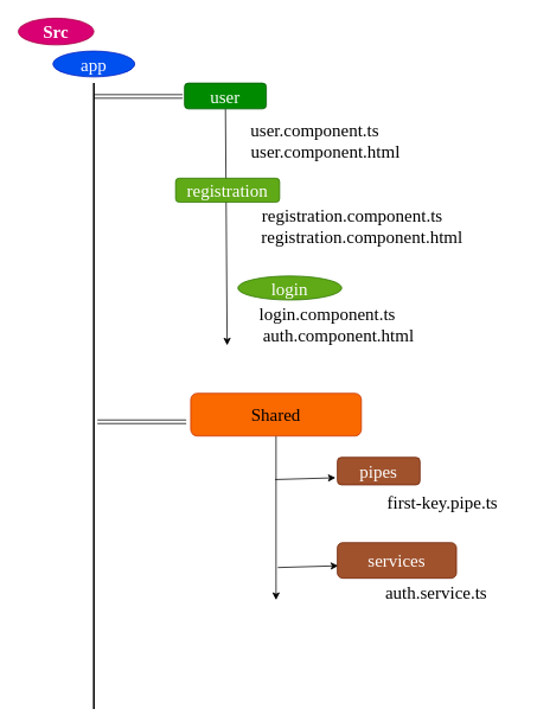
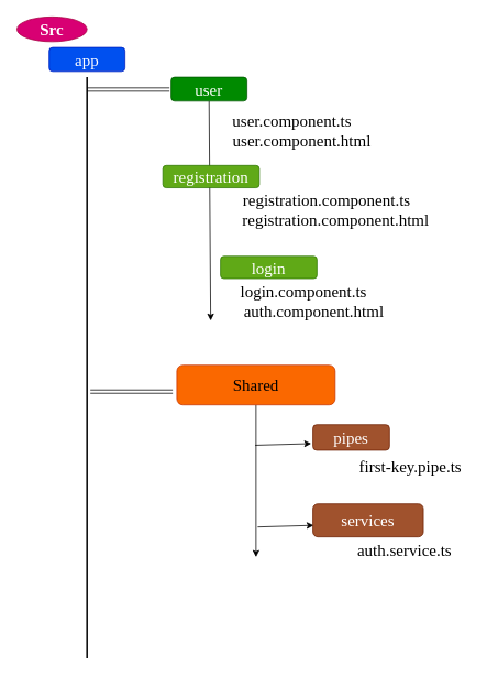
  <mxCell id="0" />
  <mxCell id="1" parent="0" />
  <mxCell id="2" value="&lt;b&gt;&lt;font style=&quot;font-size: 20px;&quot; face=&quot;Comic Sans MS&quot;&gt;Src&lt;/font&gt;&lt;/b&gt;" style="ellipse;whiteSpace=wrap;html=1;fillColor=#d80073;fontColor=#ffffff;strokeColor=#A50040;" vertex="1" parent="1"><mxGeometry x="20" y="20" width="85" height="30" as="geometry" /></mxCell>
  <mxCell id="3" value="" style="line;strokeWidth=2;direction=south;html=1;fontFamily=Comic Sans MS;fontSize=20;" vertex="1" parent="1"><mxGeometry x="100" y="93" width="10" height="704" as="geometry" /></mxCell>
- <mxCell id="4" value="app" style="ellipse;whiteSpace=wrap;html=1;fontFamily=Comic Sans MS;fontSize=20;fillColor=#0050ef;fontColor=#ffffff;strokeColor=#001DBC;" vertex="1" parent="1"><mxGeometry x="59" y="57" width="92" height="29" as="geometry" /></mxCell>
+ <mxCell id="4" value="app" style="rounded=1;whiteSpace=wrap;html=1;fontFamily=Comic Sans MS;fontSize=20;fillColor=#0050ef;fontColor=#ffffff;strokeColor=#001DBC;" vertex="1" parent="1"><mxGeometry x="59" y="57" width="92" height="29" as="geometry" /></mxCell>
  <mxCell id="5" value="" style="shape=link;html=1;fontFamily=Comic Sans MS;fontSize=20;" edge="1" parent="1"><mxGeometry width="100" relative="1" as="geometry"><mxPoint x="105" y="108" as="sourcePoint" /><mxPoint x="205" y="108" as="targetPoint" /></mxGeometry></mxCell>
  <mxCell id="6" style="edgeStyle=none;html=1;fontFamily=Comic Sans MS;fontSize=20;" edge="1" parent="1" source="7"><mxGeometry relative="1" as="geometry"><mxPoint x="255" y="388" as="targetPoint" /></mxGeometry></mxCell>
  <mxCell id="7" value="user" style="rounded=1;whiteSpace=wrap;html=1;fontFamily=Comic Sans MS;fontSize=20;fillColor=#008a00;fontColor=#ffffff;strokeColor=#005700;" vertex="1" parent="1"><mxGeometry x="207" y="93" width="92" height="29" as="geometry" /></mxCell>
  <mxCell id="8" value="user.component.ts" style="text;html=1;strokeColor=none;fillColor=none;align=center;verticalAlign=middle;whiteSpace=wrap;rounded=0;fontFamily=Comic Sans MS;fontSize=20;" vertex="1" parent="1"><mxGeometry x="324" y="130" width="60" height="30" as="geometry" /></mxCell>
  <mxCell id="9" value="user.component.html" style="text;html=1;strokeColor=none;fillColor=none;align=center;verticalAlign=middle;whiteSpace=wrap;rounded=0;fontFamily=Comic Sans MS;fontSize=20;" vertex="1" parent="1"><mxGeometry x="336" y="154" width="60" height="30" as="geometry" /></mxCell>
  <mxCell id="10" value="registration" style="rounded=1;whiteSpace=wrap;html=1;fontFamily=Comic Sans MS;fontSize=20;fillColor=#60a917;fontColor=#ffffff;strokeColor=#2D7600;" vertex="1" parent="1"><mxGeometry x="197" y="200" width="117" height="27" as="geometry" /></mxCell>
- <mxCell id="11" value="login" style="ellipse;whiteSpace=wrap;html=1;fontFamily=Comic Sans MS;fontSize=20;fillColor=#60a917;fontColor=#ffffff;strokeColor=#2D7600;" vertex="1" parent="1"><mxGeometry x="267" y="310" width="117" height="27" as="geometry" /></mxCell>
+ <mxCell id="11" value="login" style="rounded=1;whiteSpace=wrap;html=1;fontFamily=Comic Sans MS;fontSize=20;fillColor=#60a917;fontColor=#ffffff;strokeColor=#2D7600;" vertex="1" parent="1"><mxGeometry x="267" y="310" width="117" height="27" as="geometry" /></mxCell>
  <mxCell id="12" value="registration.component.ts" style="text;html=1;strokeColor=none;fillColor=none;align=center;verticalAlign=middle;whiteSpace=wrap;rounded=0;fontFamily=Comic Sans MS;fontSize=20;" vertex="1" parent="1"><mxGeometry x="366" y="227" width="60" height="30" as="geometry" /></mxCell>
  <mxCell id="13" value="registration.component.html" style="text;html=1;strokeColor=none;fillColor=none;align=center;verticalAlign=middle;whiteSpace=wrap;rounded=0;fontFamily=Comic Sans MS;fontSize=20;" vertex="1" parent="1"><mxGeometry x="377" y="251" width="60" height="30" as="geometry" /></mxCell>
  <mxCell id="14" value="login.component.ts" style="text;html=1;strokeColor=none;fillColor=none;align=center;verticalAlign=middle;whiteSpace=wrap;rounded=0;fontFamily=Comic Sans MS;fontSize=20;" vertex="1" parent="1"><mxGeometry x="338" y="337" width="60" height="30" as="geometry" /></mxCell>
  <mxCell id="15" value="auth.component.html" style="text;html=1;align=center;verticalAlign=middle;resizable=0;points=[];autosize=1;strokeColor=none;fillColor=none;fontSize=20;fontFamily=Comic Sans MS;" vertex="1" parent="1"><mxGeometry x="274" y="358" width="212" height="36" as="geometry" /></mxCell>
  <mxCell id="16" value="" style="shape=link;html=1;fontFamily=Comic Sans MS;fontSize=20;" edge="1" parent="1"><mxGeometry width="100" relative="1" as="geometry"><mxPoint x="109" y="474" as="sourcePoint" /><mxPoint x="209" y="474" as="targetPoint" /></mxGeometry></mxCell>
  <mxCell id="17" style="edgeStyle=none;html=1;fontFamily=Comic Sans MS;fontSize=20;" edge="1" parent="1" source="18"><mxGeometry relative="1" as="geometry"><mxPoint x="310" y="674.5" as="targetPoint" /></mxGeometry></mxCell>
  <mxCell id="18" value="Shared" style="rounded=1;whiteSpace=wrap;html=1;fontFamily=Comic Sans MS;fontSize=20;fillColor=#fa6800;fontColor=#000000;strokeColor=#C73500;" vertex="1" parent="1"><mxGeometry x="214" y="442" width="192" height="48" as="geometry" /></mxCell>
  <mxCell id="19" value="" style="endArrow=classic;html=1;fontFamily=Comic Sans MS;fontSize=20;" edge="1" parent="1"><mxGeometry width="50" height="50" relative="1" as="geometry"><mxPoint x="309" y="539" as="sourcePoint" /><mxPoint x="377" y="537" as="targetPoint" /></mxGeometry></mxCell>
  <mxCell id="20" value="" style="endArrow=classic;html=1;fontFamily=Comic Sans MS;fontSize=20;" edge="1" parent="1"><mxGeometry width="50" height="50" relative="1" as="geometry"><mxPoint x="312" y="638" as="sourcePoint" /><mxPoint x="380" y="636" as="targetPoint" /></mxGeometry></mxCell>
  <mxCell id="21" value="pipes" style="rounded=1;whiteSpace=wrap;html=1;fontFamily=Comic Sans MS;fontSize=20;fillColor=#a0522d;fontColor=#ffffff;strokeColor=#6D1F00;" vertex="1" parent="1"><mxGeometry x="379" y="514" width="93" height="31" as="geometry" /></mxCell>
  <mxCell id="22" value="services" style="rounded=1;whiteSpace=wrap;html=1;fontFamily=Comic Sans MS;fontSize=20;fillColor=#a0522d;fontColor=#ffffff;strokeColor=#6D1F00;" vertex="1" parent="1"><mxGeometry x="379" y="610" width="134" height="40" as="geometry" /></mxCell>
  <mxCell id="23" value="first-key.pipe.ts" style="text;html=1;align=center;verticalAlign=middle;resizable=0;points=[];autosize=1;strokeColor=none;fillColor=none;fontSize=20;fontFamily=Comic Sans MS;" vertex="1" parent="1"><mxGeometry x="412" y="546" width="170" height="36" as="geometry" /></mxCell>
  <mxCell id="24" value="auth.service.ts" style="text;html=1;align=center;verticalAlign=middle;resizable=0;points=[];autosize=1;strokeColor=none;fillColor=none;fontSize=20;fontFamily=Comic Sans MS;" vertex="1" parent="1"><mxGeometry x="412" y="647" width="156" height="36" as="geometry" /></mxCell>
